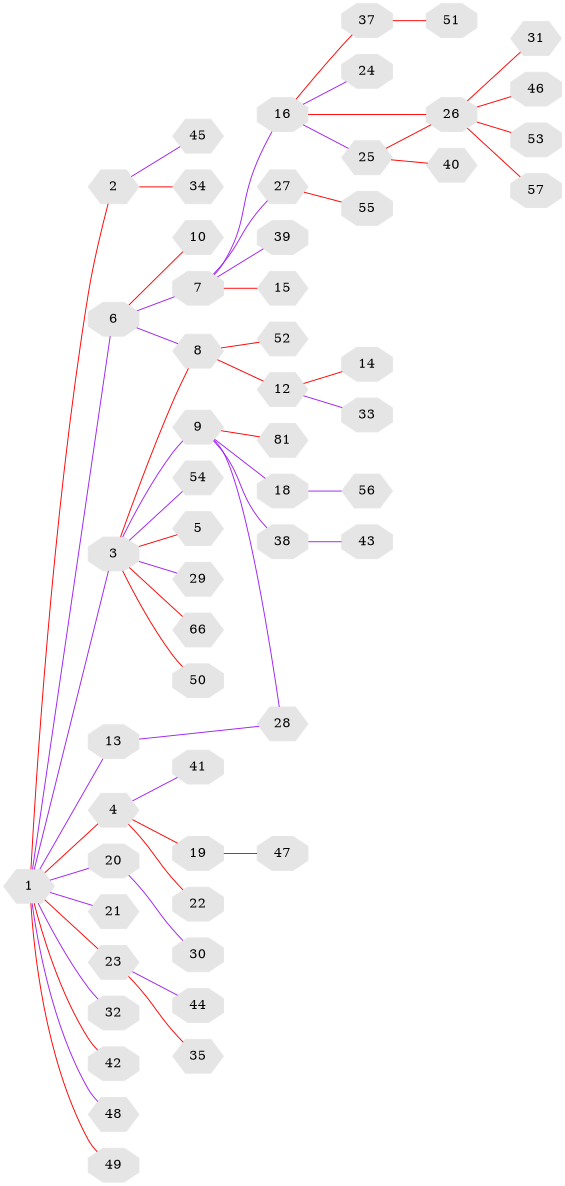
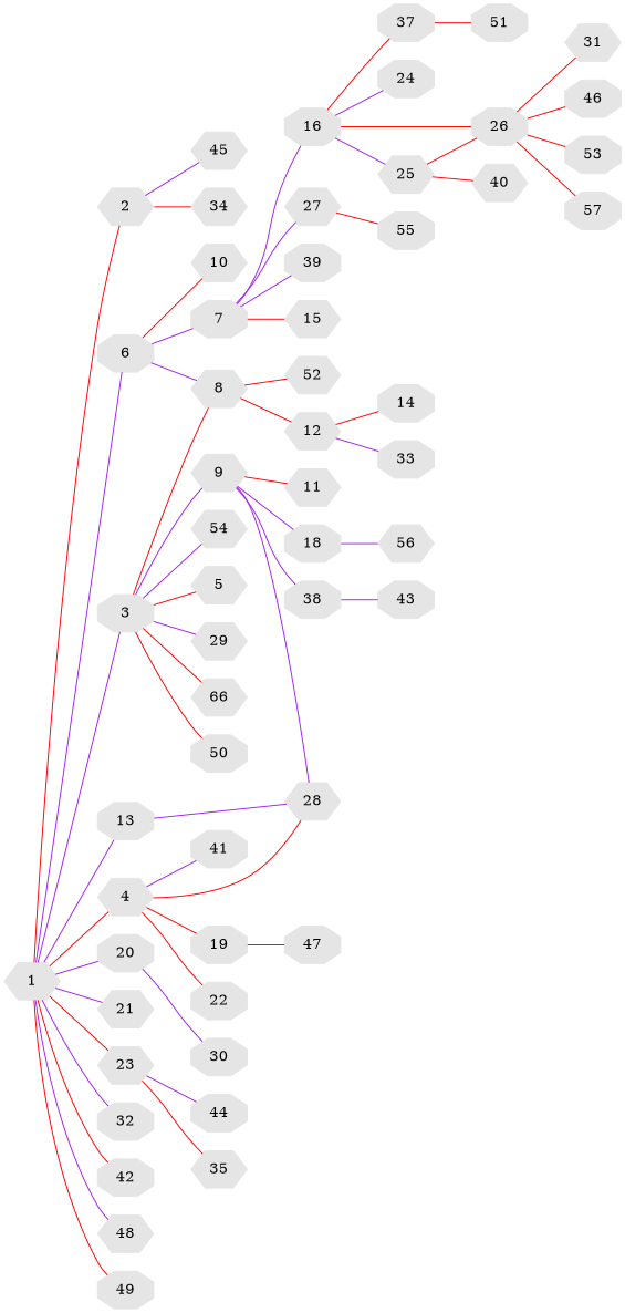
  graph {
    rankdir=LR
    node [color=gray90 shape=octagon style=filled]
    edge [color=red]
    1 [shape=hexagon]
    2 [shape=hexagon]
    3
    4 [shape=hexagon]
    6
    13
    20
    21 [shape=hexagon]
    23 [shape=hexagon]
    32
    42
    48 [shape=hexagon]
    49
    34 [shape=hexagon]
    45 [shape=hexagon]
    5 [shape=hexagon]
    8 [shape=hexagon]
    9 [shape=hexagon]
    29 [shape=hexagon]
    n20 [label=66 shape=hexagon]
    50
    54 [shape=hexagon]
    19
    22
    28 [shape=hexagon]
    41
    7
    10 [shape=hexagon]
    30
    35 [shape=hexagon]
    44
    12 [shape=hexagon]
    52 [shape=hexagon]
-   11 [shape=hexagon label=81]
+   11 [shape=hexagon]
    18
    38
    47
    15 [shape=hexagon]
    16
    27 [shape=hexagon]
    39
    24
    25 [shape=hexagon]
    26
    37
    55
    14
    33
    56 [shape=hexagon]
    43
    40 [shape=hexagon]
    31 [shape=hexagon]
    46
    53
    57
    51
    1 -- 2
    1 -- 3 [color=purple]
    1 -- 4
    1 -- 6 [color=purple]
    1 -- 13 [color=purple]
    1 -- 20 [color=purple]
    1 -- 21 [color=purple]
    1 -- 23
    1 -- 32 [color=purple]
    1 -- 42
    1 -- 48 [color=purple]
    1 -- 49
    2 -- 34
    2 -- 45 [color=purple]
    3 -- 5
    3 -- 8
    3 -- 9 [color=purple]
    3 -- 29 [color=purple]
    3 -- n20
    3 -- 50
    3 -- 54 [color=purple]
    4 -- 19
    4 -- 22
+   4 -- 28
    4 -- 41 [color=purple]
    6 -- 8 [color=purple]
    6 -- 7 [color=purple]
    6 -- 10
    13 -- 28 [color=purple]
    20 -- 30 [color=purple]
    23 -- 35
    23 -- 44 [color=purple]
    8 -- 12
    8 -- 52
    9 -- 28 [color=purple]
    9 -- 11
    9 -- 18 [color=purple]
    9 -- 38 [color=purple]
    19 -- 47
    7 -- 15
    7 -- 16 [color=purple]
    7 -- 27 [color=purple]
    7 -- 39 [color=purple]
    12 -- 14
    12 -- 33 [color=purple]
    18 -- 56 [color=purple]
    38 -- 43 [color=purple]
    16 -- 24 [color=purple]
    16 -- 25 [color=purple]
    16 -- 26
    16 -- 37
    27 -- 55
    25 -- 26
    25 -- 40
    26 -- 31
    26 -- 46
    26 -- 53
    26 -- 57
    37 -- 51
  }
